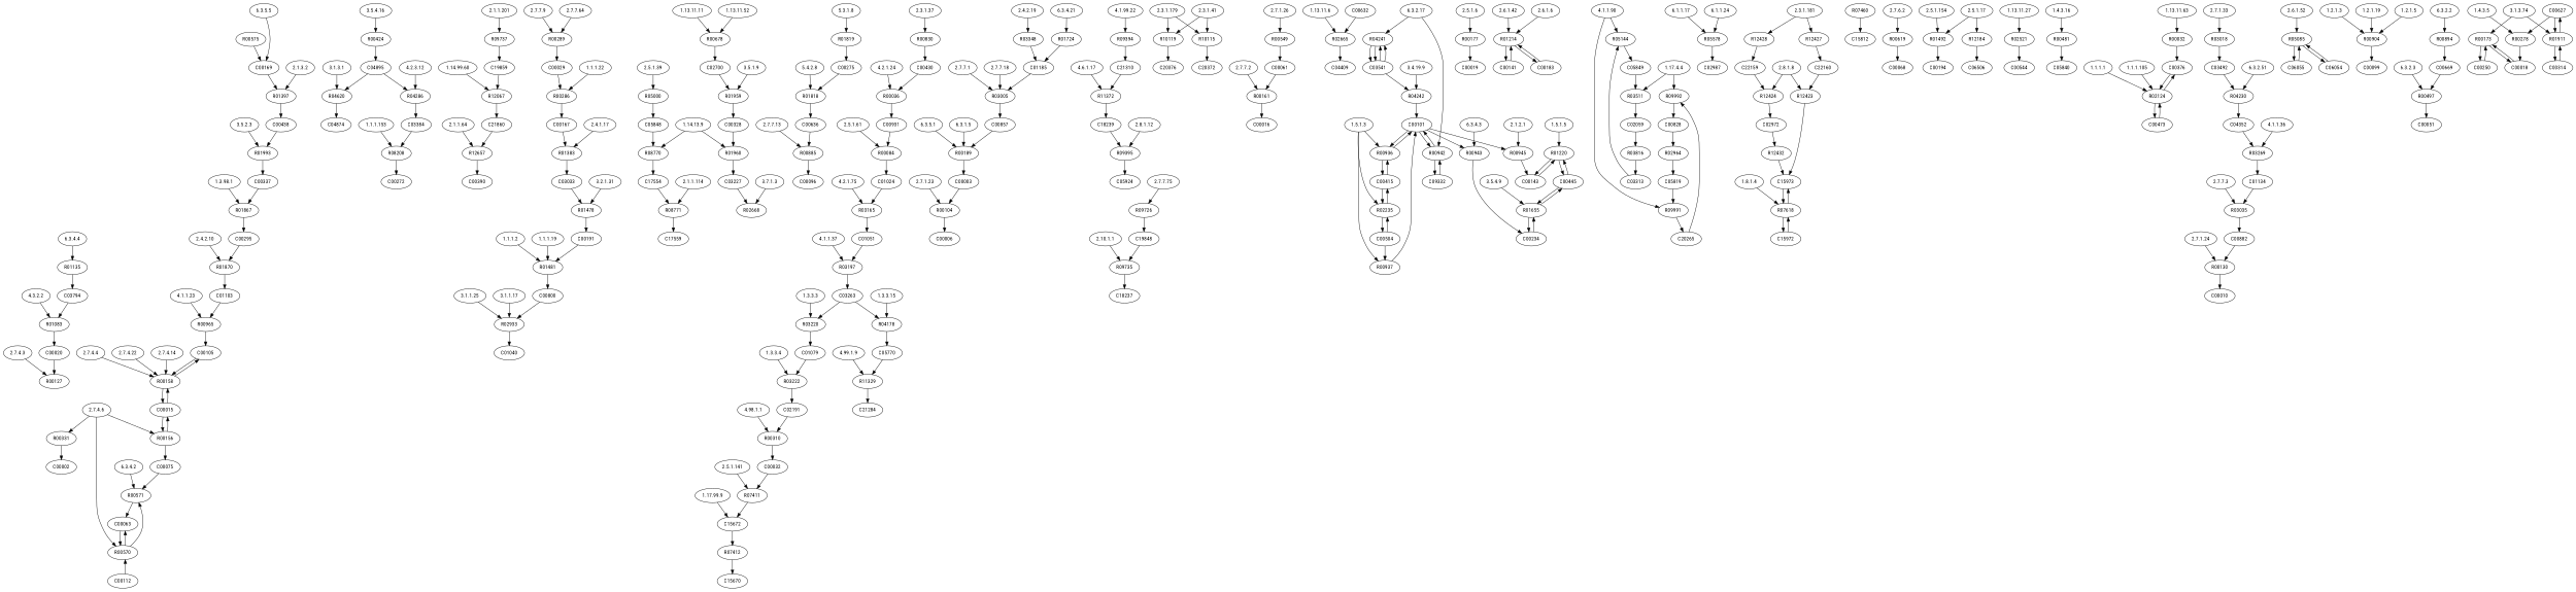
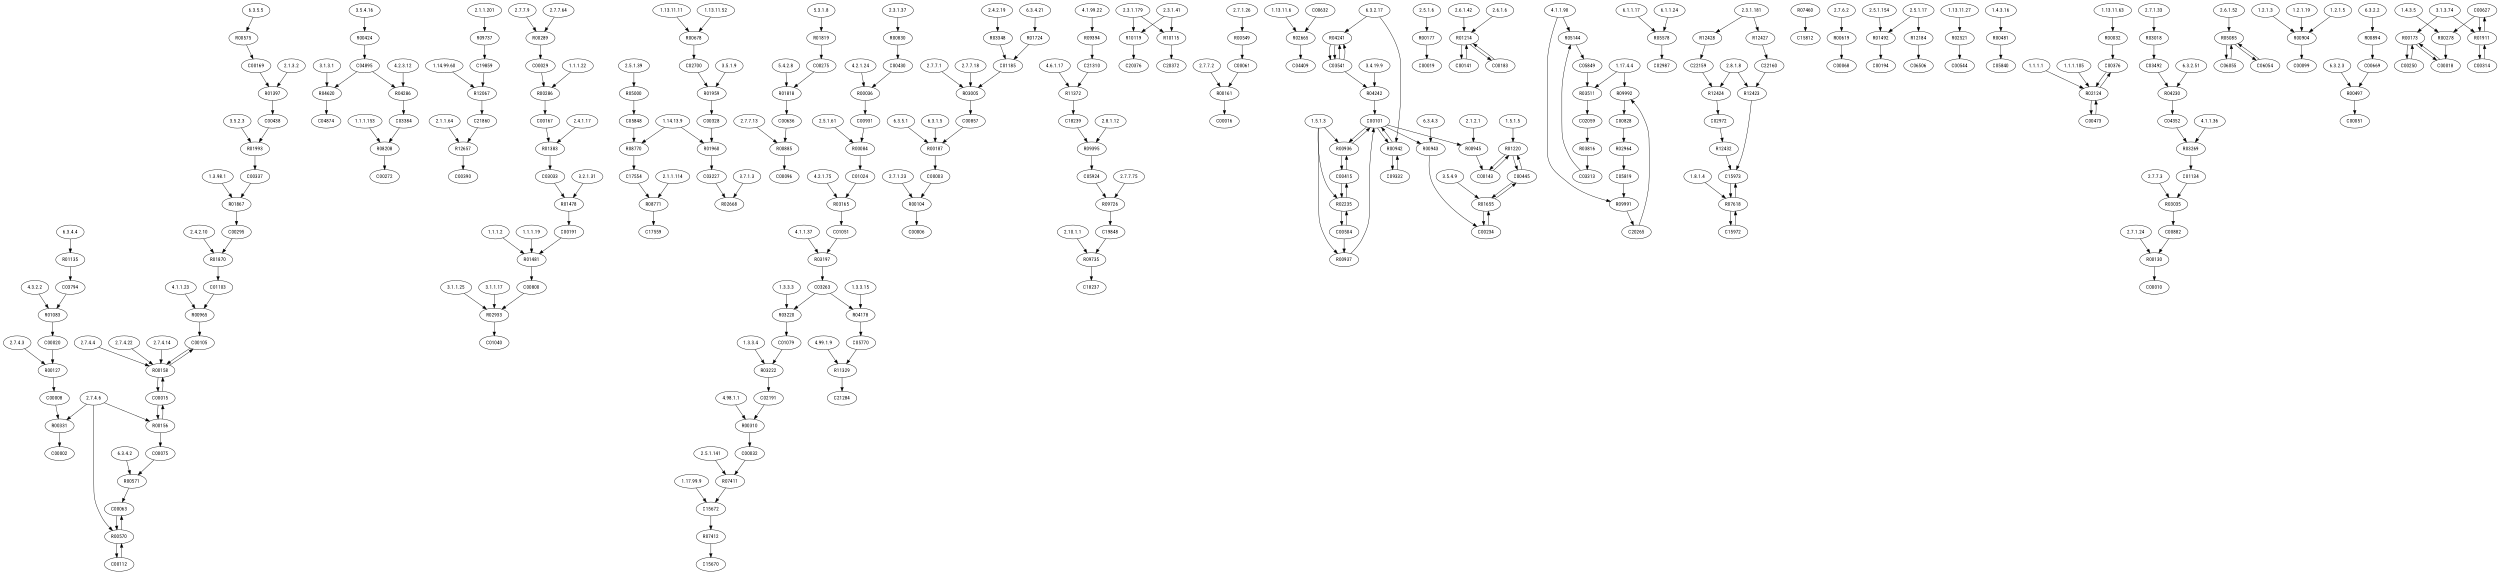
  digraph {
    fontname="Roboto Condensed"
    node [fontname="Roboto Condensed" type=R]
    edge [fontname="Roboto Condensed"]
    R00965
    "4.1.1.23" [type=E]
    C00105 [type=C]
    R00575
    "6.3.5.5" [type=E]
    C00169 [type=C]
    R04620
    "3.1.3.1" [type=E]
    C04874 [type=C]
    R12067
    "1.14.99.60" [type=E]
    C21860 [type=C]
    R01481
    "1.1.1.2" [type=E]
    C00800 [type=C]
    R05000
    "2.5.1.39" [type=E]
    C05848 [type=C]
    R00289
    "2.7.7.9" [type=E]
    C00029 [type=C]
    R12657
    "2.1.1.64" [type=E]
    C00390 [type=C]
    R01819
    "5.3.1.8" [type=E]
    C00275 [type=C]
    R00036
    "4.2.1.24" [type=E]
    C00931 [type=C]
    R01724
    "6.3.4.21" [type=E]
    C01185 [type=C]
    R00158
    "2.7.4.4" [type=E]
    C00015 [type=C]
    R09735
    "2.10.1.1" [type=E]
    C18237 [type=C]
    R01870
    "2.4.2.10" [type=E]
    C01103 [type=C]
    R10119
    "2.3.1.179" [type=E]
    R10115
    C20376 [type=C]
    C20372 [type=C]
    R03222
    "1.3.3.4" [type=E]
    C02191 [type=C]
    R00161
    "2.7.7.2" [type=E]
    C00016 [type=C]
    R02933
    "3.1.1.25" [type=E]
    C01040 [type=C]
    R02665
    "1.13.11.6" [type=E]
    C04409 [type=C]
    R08771
    "2.1.1.114" [type=E]
    C17559 [type=C]
    "3.1.1.17" [type=E]
    R01220
    "1.5.1.5" [type=E]
    C00445 [type=C]
    C00143 [type=C]
    R01867
    "1.3.98.1" [type=E]
    C00295 [type=C]
    R00286
    "1.1.1.22" [type=E]
    C00167 [type=C]
    R00177
    "2.5.1.6" [type=E]
    C00019 [type=C]
    R01214
    "2.6.1.42" [type=E]
    C00141 [type=C]
    C00183 [type=C]
    R11372
    "4.6.1.17" [type=E]
    C18239 [type=C]
    R09395
    "2.8.1.12" [type=E]
    C05924 [type=C]
    R05144
    "4.1.1.90" [type=E]
    R09991
    C05849 [type=C]
    C20265 [type=C]
    R01655
    "3.5.4.9" [type=E]
    C00234 [type=C]
    R01959
    "3.5.1.9" [type=E]
    C00328 [type=C]
    R03005
    "2.7.7.1" [type=E]
    C00857 [type=C]
    R08208
    "1.1.1.153" [type=E]
    C00272 [type=C]
-   R00189
+   R00189 [label=R00187]
    "6.3.5.1" [type=E]
    C00003 [type=C]
    C15672 [type=C]
    "1.17.99.9" [type=E]
    R07412
    C15670 [type=C]
    R05578
    "6.1.1.17" [type=E]
    C02987 [type=C]
    R09737
    "2.1.1.201" [type=E]
    C19859 [type=C]
    R02668
    "3.7.1.3" [type=E]
    "2.7.4.22" [type=E]
    R12428
    "2.3.1.181" [type=E]
    R12427
    C22159 [type=C]
    C22160 [type=C]
    R07460
    C15812 [type=C]
    R00104
    "2.7.1.23" [type=E]
    C00006 [type=C]
    R01993
    "3.5.2.3" [type=E]
    C00337 [type=C]
    R00127
    "2.7.4.3" [type=E]
+   C00008 [type=C]
    R01383
    "2.4.1.17" [type=E]
    C03033 [type=C]
    "2.7.7.64" [type=E]
    "2.7.7.18" [type=E]
    R00310
    "4.98.1.1" [type=E]
    C00032 [type=C]
    R00619
    "2.7.6.2" [type=E]
    C00068 [type=C]
    R04242
    "3.4.19.9" [type=E]
    C00101 [type=C]
    R01492
    "2.5.1.154" [type=E]
    C00194 [type=C]
    R03816
    C03313 [type=C]
    R02964
    C05819 [type=C]
    "1.1.1.19" [type=E]
    R02521
    "1.13.11.27" [type=E]
    C00544 [type=C]
    R00481
    "1.4.3.16" [type=E]
    C05840 [type=C]
    R00032
    "1.13.11.63" [type=E]
    C00376 [type=C]
    R00945
    "2.1.2.1" [type=E]
    R00130
    "2.7.1.24" [type=E]
    C00010 [type=C]
    R08770
    "1.14.13.9" [type=E]
    R01960
    C17554 [type=C]
    C03227 [type=C]
    R05085
    "2.6.1.52" [type=E]
    C06055 [type=C]
    C06054 [type=C]
    R00904
    "1.2.1.3" [type=E]
    C00099 [type=C]
    R09726
    "2.7.7.75" [type=E]
    C19848 [type=C]
    R03018
    "2.7.1.33" [type=E]
    C03492 [type=C]
    "2.6.1.6" [type=E]
    R00943
    "6.3.4.3" [type=E]
    R02235
    "1.5.1.3" [type=E]
    R00936
    R00937
    C00415 [type=C]
    C00504 [type=C]
    "2.5.1.17" [type=E]
    R12184
    C06506 [type=C]
    R03511
    "1.17.4.4" [type=E]
    R09992
    C02059 [type=C]
    C00828 [type=C]
    R01083
    "4.3.2.2" [type=E]
    C00020 [type=C]
    R00894
    "6.3.2.2" [type=E]
    C00669 [type=C]
    R00942
    "6.3.2.17" [type=E]
    R04241
    C09332 [type=C]
    C03541 [type=C]
    R12423
    "2.8.1.8" [type=E]
    R12424
    C15973 [type=C]
    C02972 [type=C]
    R04286
    "4.2.3.12" [type=E]
    n225 [label=C03384 type=C]
    R03165
    "4.2.1.75" [type=E]
    C01051 [type=C]
    R01818
    "5.4.2.8" [type=E]
    C00636 [type=C]
    R03220
    "1.3.3.3" [type=E]
    C01079 [type=C]
    R00173
    "3.1.3.74" [type=E]
    R01911
    C00018 [type=C]
    C00250 [type=C]
    C00314 [type=C]
    C00627 [type=C]
    R00678
    "1.13.11.11" [type=E]
    C02700 [type=C]
    R01397
    "2.1.3.2" [type=E]
    C00438 [type=C]
    R00549
    "2.7.1.26" [type=E]
    C00061 [type=C]
    R00156
    "2.7.4.6" [type=E]
    R00331
    R00570
    C00075 [type=C]
    C00002 [type=C]
    C00112 [type=C]
    C00063 [type=C]
    "1.2.1.19" [type=E]
    R00084
    "2.5.1.61" [type=E]
    C01024 [type=C]
    R07411
    "2.5.1.141" [type=E]
    "1.13.11.52" [type=E]
    R03197
    "4.1.1.37" [type=E]
    C03263 [type=C]
    R09394
    "4.1.99.22" [type=E]
    C21310 [type=C]
    R07618
    "1.8.1.4" [type=E]
    C15972 [type=C]
    R04230
    "6.3.2.51" [type=E]
    C04352 [type=C]
    "2.7.4.14" [type=E]
    "6.1.1.24" [type=E]
    R00571
    "6.3.4.2" [type=E]
    R00885
    "2.7.7.13" [type=E]
    C00096 [type=C]
    R02124
    "1.1.1.1" [type=E]
    C00473 [type=C]
    R03035
    "2.7.7.3" [type=E]
    C00882 [type=C]
    R03348
    "2.4.2.19" [type=E]
    "2.3.1.41" [type=E]
    "1.1.1.105" [type=E]
    R01135
    "6.3.4.4" [type=E]
    C03794 [type=C]
    R00830
    "2.3.1.37" [type=E]
    C00430 [type=C]
    R03269
    "4.1.1.36" [type=E]
    C01134 [type=C]
    R04178
    "1.3.3.15" [type=E]
    C05770 [type=C]
    R01478
    "3.2.1.31" [type=E]
    C00191 [type=C]
    R00278
    "1.4.3.5" [type=E]
    R00497
    "6.3.2.3" [type=E]
    C00051 [type=C]
    R11329
    "4.99.1.9" [type=E]
    C21284 [type=C]
    R00424
    "3.5.4.16" [type=E]
    C04895 [type=C]
    "1.2.1.5" [type=E]
    "6.3.1.5" [type=E]
    R12432
    C00632 [type=C]
    R00965 -> C00105
    "4.1.1.23" -> R00965
    C00105 -> R00158
    R00575 -> C00169
-   "6.3.5.5" -> C00169
+   "6.3.5.5" -> R00575
    C00169 -> R01397
    R04620 -> C04874
    "3.1.3.1" -> R04620
    R12067 -> C21860
    "1.14.99.60" -> R12067
    C21860 -> R12657
    R01481 -> C00800
    "1.1.1.2" -> R01481
    C00800 -> R02933
    R05000 -> C05848
    "2.5.1.39" -> R05000
    C05848 -> R08770
    R00289 -> C00029
    "2.7.7.9" -> R00289
    C00029 -> R00286
    R12657 -> C00390
    "2.1.1.64" -> R12657
    R01819 -> C00275
    "5.3.1.8" -> R01819
    C00275 -> R01818
    R00036 -> C00931
    "4.2.1.24" -> R00036
    C00931 -> R00084
    R01724 -> C01185
    "6.3.4.21" -> R01724
    C01185 -> R03005
    R00158 -> C00105
    R00158 -> C00015
    "2.7.4.4" -> R00158
    C00015 -> R00158
    C00015 -> R00156
    R09735 -> C18237
    "2.10.1.1" -> R09735
    R01870 -> C01103
    "2.4.2.10" -> R01870
    C01103 -> R00965
    R10119 -> C20376
    "2.3.1.179" -> R10119
    "2.3.1.179" -> R10115
    R10115 -> C20372
    R03222 -> C02191
    "1.3.3.4" -> R03222
    C02191 -> R00310
    R00161 -> C00016
    "2.7.7.2" -> R00161
    R02933 -> C01040
    "3.1.1.25" -> R02933
    R02665 -> C04409
    "1.13.11.6" -> R02665
    R08771 -> C17559
    "2.1.1.114" -> R08771
    "3.1.1.17" -> R02933
    R01220 -> C00445
    R01220 -> C00143
    "1.5.1.5" -> R01220
    C00445 -> R01220
    C00445 -> R01655
    C00143 -> R01220
    R01867 -> C00295
    "1.3.98.1" -> R01867
    C00295 -> R01870
    R00286 -> C00167
    "1.1.1.22" -> R00286
    C00167 -> R01383
    R00177 -> C00019
    "2.5.1.6" -> R00177
    R01214 -> C00141
    R01214 -> C00183
    "2.6.1.42" -> R01214
    C00141 -> R01214
    C00183 -> R01214
    R11372 -> C18239
    "4.6.1.17" -> R11372
    C18239 -> R09395
    R09395 -> C05924
    "2.8.1.12" -> R09395
+   C05924 -> R09726
    R05144 -> C05849
    "4.1.1.90" -> R05144
    "4.1.1.90" -> R09991
    R09991 -> C20265
    C05849 -> R03511
    C20265 -> R09992
    R01655 -> C00445
    R01655 -> C00234
    "3.5.4.9" -> R01655
    C00234 -> R01655
    R01959 -> C00328
    "3.5.1.9" -> R01959
    C00328 -> R01960
    R03005 -> C00857
    "2.7.7.1" -> R03005
    C00857 -> R00189
    R08208 -> C00272
    "1.1.1.153" -> R08208
    R00189 -> C00003
    "6.3.5.1" -> R00189
    C00003 -> R00104
    C15672 -> R07412
    "1.17.99.9" -> C15672
    R07412 -> C15670
    R05578 -> C02987
    "6.1.1.17" -> R05578
    R09737 -> C19859
    "2.1.1.201" -> R09737
    C19859 -> R12067
    "3.7.1.3" -> R02668
    "2.7.4.22" -> R00158
    R12428 -> C22159
    "2.3.1.181" -> R12428
    "2.3.1.181" -> R12427
    R12427 -> C22160
    C22159 -> R12424
    C22160 -> R12423
    R07460 -> C15812
    R00104 -> C00006
    "2.7.1.23" -> R00104
    R01993 -> C00337
    "3.5.2.3" -> R01993
    C00337 -> R01867
+   R00127 -> C00008
    "2.7.4.3" -> R00127
+   C00008 -> R00331
    R01383 -> C03033
    "2.4.1.17" -> R01383
    C03033 -> R01478
    "2.7.7.64" -> R00289
    "2.7.7.18" -> R03005
    R00310 -> C00032
    "4.98.1.1" -> R00310
    C00032 -> R07411
    R00619 -> C00068
    "2.7.6.2" -> R00619
    R04242 -> C00101
    "3.4.19.9" -> R04242
    C00101 -> R00945
    C00101 -> R00943
    C00101 -> R00936
    C00101 -> R00942
    R01492 -> C00194
    "2.5.1.154" -> R01492
    R03816 -> C03313
    C03313 -> R05144
    R02964 -> C05819
    C05819 -> R09991
    "1.1.1.19" -> R01481
    R02521 -> C00544
    "1.13.11.27" -> R02521
    R00481 -> C05840
    "1.4.3.16" -> R00481
    R00032 -> C00376
    "1.13.11.63" -> R00032
    C00376 -> R02124
    R00945 -> C00143
    "2.1.2.1" -> R00945
    R00130 -> C00010
    "2.7.1.24" -> R00130
    R08770 -> C17554
    "1.14.13.9" -> R08770
    "1.14.13.9" -> R01960
    R01960 -> C03227
    C17554 -> R08771
    C03227 -> R02668
    R05085 -> C06055
    R05085 -> C06054
    "2.6.1.52" -> R05085
    C06055 -> R05085
    C06054 -> R05085
    R00904 -> C00099
    "1.2.1.3" -> R00904
    R09726 -> C19848
    "2.7.7.75" -> R09726
    C19848 -> R09735
    R03018 -> C03492
    "2.7.1.33" -> R03018
    C03492 -> R04230
    "2.6.1.6" -> R01214
    R00943 -> C00234
    "6.3.4.3" -> R00943
    R02235 -> C00415
    R02235 -> C00504
    "1.5.1.3" -> R02235
    "1.5.1.3" -> R00936
    "1.5.1.3" -> R00937
    R00936 -> C00101
    R00936 -> C00415
    R00937 -> C00101
    C00415 -> R02235
    C00415 -> R00936
    C00504 -> R02235
    C00504 -> R00937
    "2.5.1.17" -> R01492
    "2.5.1.17" -> R12184
    R12184 -> C06506
    R03511 -> C02059
    "1.17.4.4" -> R03511
    "1.17.4.4" -> R09992
    R09992 -> C00828
    C02059 -> R03816
    C00828 -> R02964
    R01083 -> C00020
    "4.3.2.2" -> R01083
    C00020 -> R00127
    R00894 -> C00669
    "6.3.2.2" -> R00894
    C00669 -> R00497
    R00942 -> C00101
    R00942 -> C09332
    "6.3.2.17" -> R00942
    "6.3.2.17" -> R04241
    R04241 -> C03541
    R04241 -> C03541
    C09332 -> R00942
    C03541 -> R04242
    C03541 -> R04241
    C03541 -> R04241
    R12423 -> C15973
    "2.8.1.8" -> R12423
    "2.8.1.8" -> R12424
    R12424 -> C02972
    C15973 -> R07618
    C02972 -> R12432
    R04286 -> n225
    "4.2.3.12" -> R04286
    n225 -> R08208
    R03165 -> C01051
    "4.2.1.75" -> R03165
    C01051 -> R03197
    R01818 -> C00636
    "5.4.2.8" -> R01818
    C00636 -> R00885
    R03220 -> C01079
    "1.3.3.3" -> R03220
    C01079 -> R03222
    R00173 -> C00018
    R00173 -> C00250
    "3.1.3.74" -> R00173
    "3.1.3.74" -> R01911
    R01911 -> C00314
    R01911 -> C00627
    C00018 -> R00173
    C00250 -> R00173
    C00314 -> R01911
    C00627 -> R01911
    C00627 -> R00278
    R00678 -> C02700
    "1.13.11.11" -> R00678
    C02700 -> R01959
    R01397 -> C00438
    "2.1.3.2" -> R01397
    C00438 -> R01993
    R00549 -> C00061
    "2.7.1.26" -> R00549
    C00061 -> R00161
    R00156 -> C00015
    R00156 -> C00075
    "2.7.4.6" -> R00156
    "2.7.4.6" -> R00331
    "2.7.4.6" -> R00570
    R00331 -> C00002
-   R00570 -> R00571
+   R00570 -> C00112
    R00570 -> C00063
    C00075 -> R00571
    C00112 -> R00570
    C00063 -> R00570
    "1.2.1.19" -> R00904
    R00084 -> C01024
    "2.5.1.61" -> R00084
    C01024 -> R03165
    R07411 -> C15672
    "2.5.1.141" -> R07411
    "1.13.11.52" -> R00678
    R03197 -> C03263
    "4.1.1.37" -> R03197
    C03263 -> R03220
    C03263 -> R04178
    R09394 -> C21310
    "4.1.99.22" -> R09394
    C21310 -> R11372
    R07618 -> C15973
    R07618 -> C15972
    "1.8.1.4" -> R07618
    C15972 -> R07618
    R04230 -> C04352
    "6.3.2.51" -> R04230
    C04352 -> R03269
    "2.7.4.14" -> R00158
    "6.1.1.24" -> R05578
    R00571 -> C00063
    "6.3.4.2" -> R00571
    R00885 -> C00096
    "2.7.7.13" -> R00885
    R02124 -> C00376
    R02124 -> C00473
    "1.1.1.1" -> R02124
    C00473 -> R02124
    R03035 -> C00882
    "2.7.7.3" -> R03035
    C00882 -> R00130
    R03348 -> C01185
    "2.4.2.19" -> R03348
    "2.3.1.41" -> R10119
    "2.3.1.41" -> R10115
    "1.1.1.105" -> R02124
    R01135 -> C03794
    "6.3.4.4" -> R01135
    C03794 -> R01083
    R00830 -> C00430
    "2.3.1.37" -> R00830
    C00430 -> R00036
    R03269 -> C01134
    "4.1.1.36" -> R03269
    C01134 -> R03035
    R04178 -> C05770
    "1.3.3.15" -> R04178
    C05770 -> R11329
    R01478 -> C00191
    "3.2.1.31" -> R01478
    C00191 -> R01481
    R00278 -> C00018
    "1.4.3.5" -> R00278
    R00497 -> C00051
    "6.3.2.3" -> R00497
    R11329 -> C21284
    "4.99.1.9" -> R11329
    R00424 -> C04895
    "3.5.4.16" -> R00424
    C04895 -> R04620
    C04895 -> R04286
    "1.2.1.5" -> R00904
    "6.3.1.5" -> R00189
    R12432 -> C15973
    C00632 -> R02665
  }
